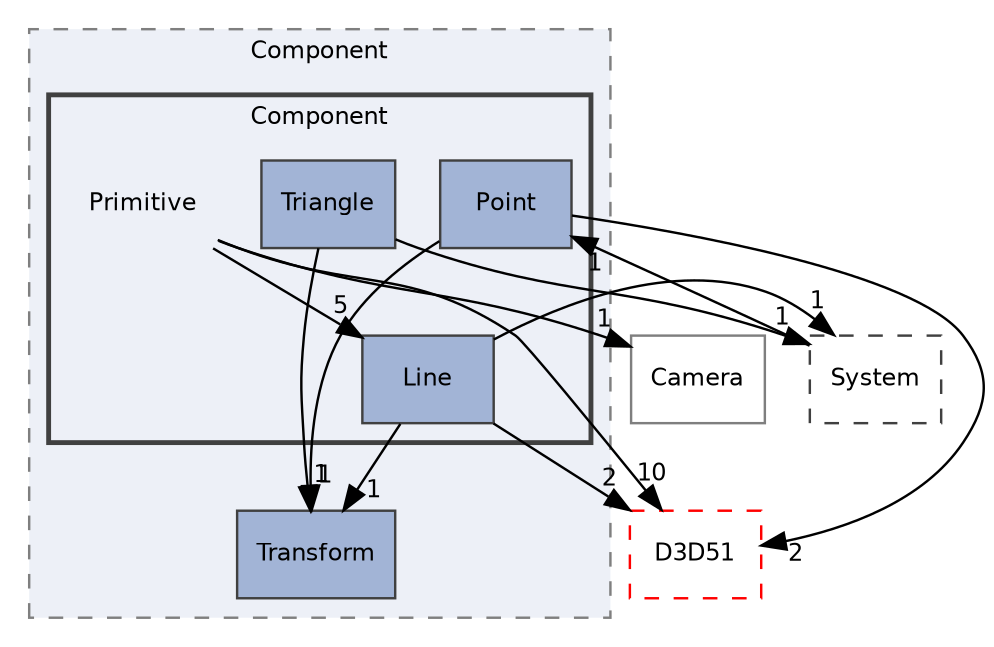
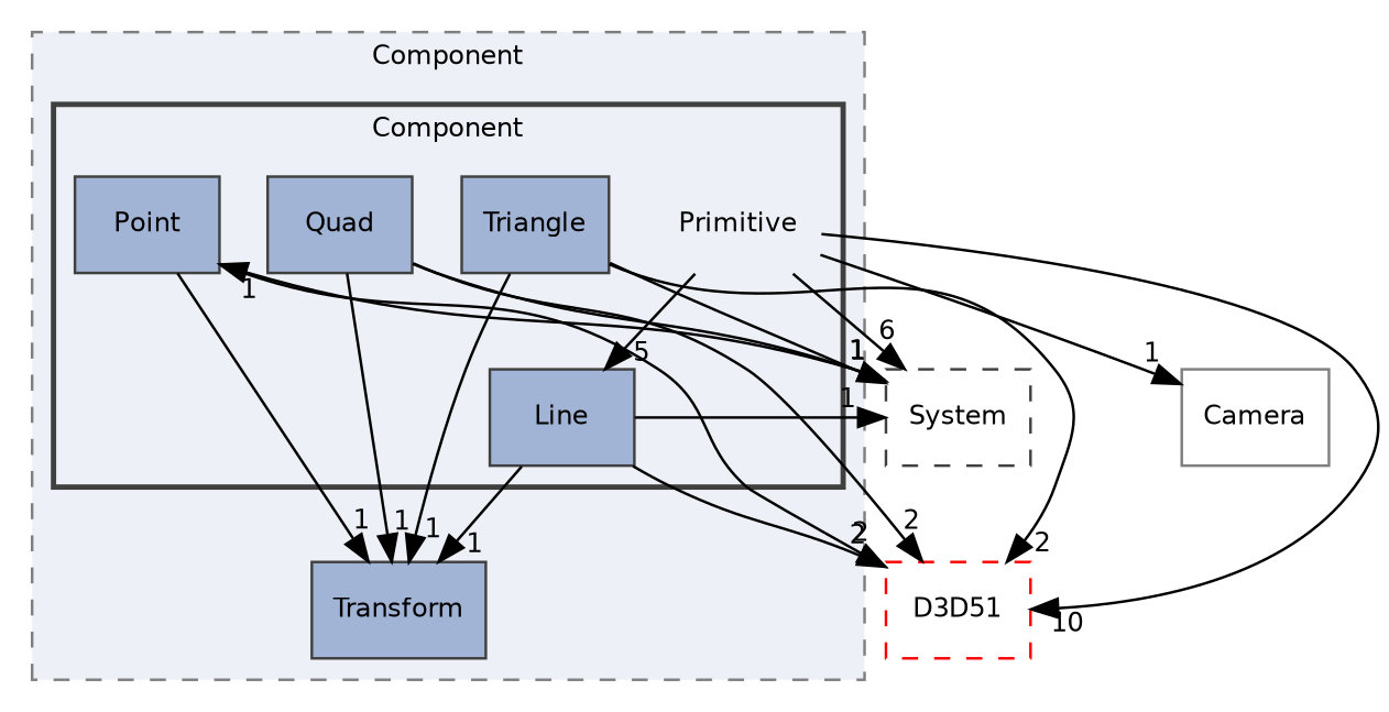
  digraph {
    compound=true
    node [fontname=Helvetica fontsize=10 shape=box color=grey25 fillcolor="#a2b4d6" style="filled,"]
    edge [fontname=Helvetica fontsize=10 headlabel=1 labeldistance=1.5 labelfontname=Helvetica labelfontsize=10]
    n1 [label=Primitive shape=plaintext color="" fillcolor="" style=""]
    n2 [label=Line]
    n3 [label=Point]
+   n4 [label=Quad]
    n5 [label=Triangle]
    n6 [label=Transform]
    n7 [fillcolor="#edf0f7" label=System style="dashed,"]
    n8 [color=grey50 fillcolor="#edf0f7" label=Camera style=""]
    n9 [color=red fillcolor="#edf0f7" label=D3D51 style="dashed,"]
    subgraph cluster_1 {
      bgcolor="#edf0f7"
      fontname=Helvetica
      fontsize=10
      label=Component
      pencolor=grey50
      style="filled,dashed,"
      n6
      subgraph cluster_2 {
        bgcolor="#edf0f7"
        fontname=Helvetica
        fontsize=10
        label=Component
        pencolor=grey25
        style="filled,bold,"
        n1
        n2
        n3
+       n4
        n5
      }
    }
    n1 -> n2 [headlabel=5]
+   n1 -> n7 [headlabel=6]
    n1 -> n8
    n1 -> n9 [headlabel=10]
    n2 -> n6
    n2 -> n7
    n2 -> n9 [headlabel=2]
    n3 -> n6
    n3 -> n9 [headlabel=2]
+   n4 -> n6
+   n4 -> n7
+   n4 -> n9 [headlabel=2]
    n5 -> n6
    n5 -> n7
+   n5 -> n9 [headlabel=2]
    n7 -> n3
  }
